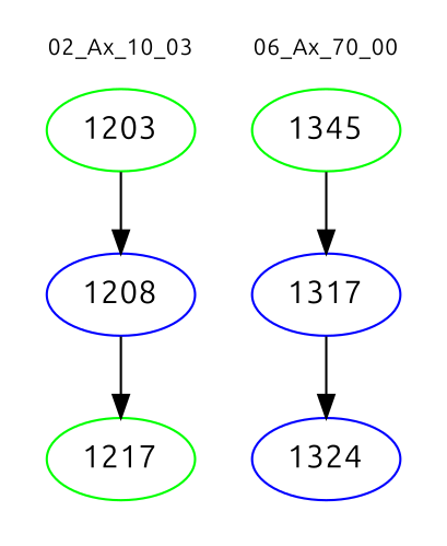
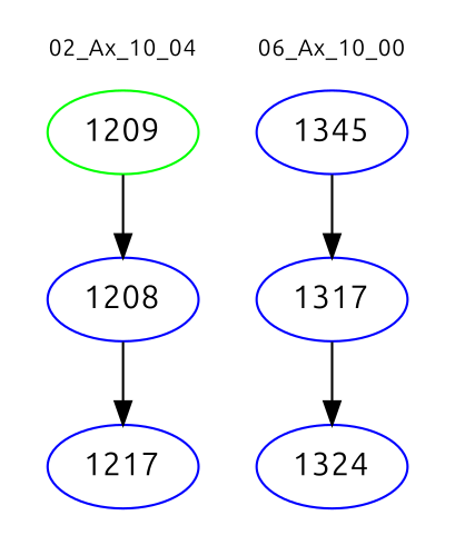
  digraph {
    fontname=Ubuntu
    node [color=blue fontname=Ubuntu]
    edge [color=black fontname=Ubuntu]
-   n1 [color=green label=1203]
+   n1 [color=green label=1209]
    n2 [label=1208]
-   n3 [color=green label=1217]
-   n4 [color=green label=1345]
+   n3 [label=1217]
+   n4 [label=1345]
    n5 [label=1317]
    n6 [label=1324]
    subgraph cluster_1 {
      color=white
      fontsize=10
-     label="02_Ax_10_03"
+     label="02_Ax_10_04"
      n1
      n2
      n3
    }
    subgraph cluster_2 {
      color=white
      fontsize=10
-     label="06_Ax_70_00"
+     label="06_Ax_10_00"
      n4
      n5
      n6
    }
    n1 -> n2
    n2 -> n3
    n4 -> n5
    n5 -> n6
  }
